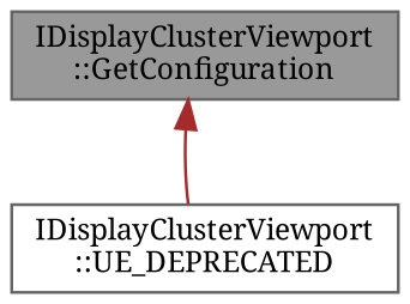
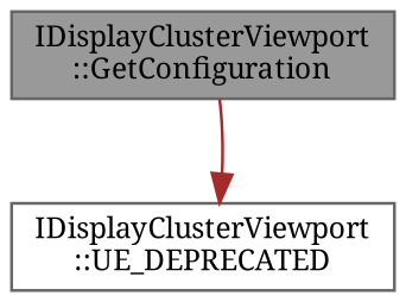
  digraph {
    rankdir=TB
    fontname="Noto Serif"
    node [fontname="Noto Serif" fontsize=10 shape=box style=filled]
    n1 [color=gray40 fillcolor=grey60 fontcolor=black height=0.2 label="IDisplayClusterViewport\l::GetConfiguration" width=0.4]
    n2 [color=grey40 fillcolor=white height=0.2 label="IDisplayClusterViewport\l::UE_DEPRECATED" width=0.4]
-   n1 -> n2 [color=brown dir=back fontname="Noto Serif" fontsize=10 labelfontname=Helvetica labelfontsize=10 style=solid]
+   n2 -> n1 [color=brown dir=back fontname="Noto Serif" fontsize=10 labelfontname=Helvetica labelfontsize=10 style=solid]
  }
